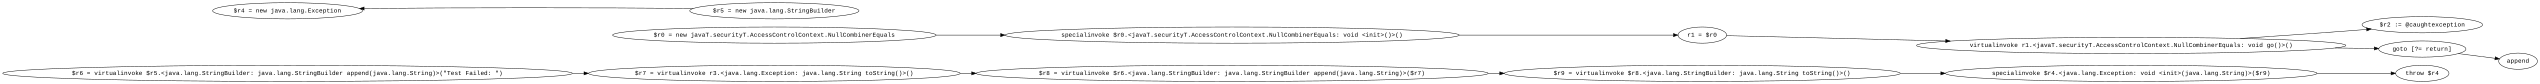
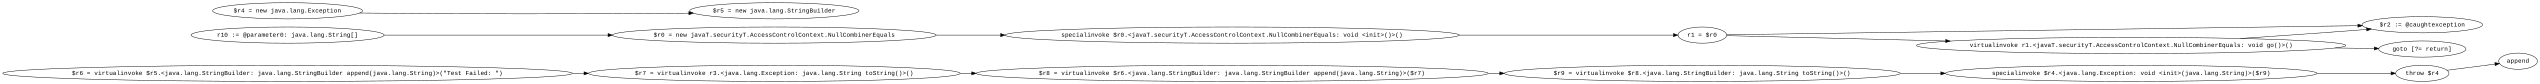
  digraph {
    fontname="Liberation Mono"
    rankdir=LR
    node [fontname="Liberation Mono"]
    edge [fontname="Liberation Mono"]
+   "r10 := @parameter0: java.lang.String[]"
    "$r0 = new javaT.securityT.AccessControlContext.NullCombinerEquals"
    "specialinvoke $r0.<javaT.securityT.AccessControlContext.NullCombinerEquals: void <init>()>()"
    "r1 = $r0"
    "virtualinvoke r1.<javaT.securityT.AccessControlContext.NullCombinerEquals: void go()>()"
    "$r2 := @caughtexception"
    "goto [?= return]"
    n8 [label=append]
    "$r4 = new java.lang.Exception"
    "$r5 = new java.lang.StringBuilder"
    "$r6 = virtualinvoke $r5.<java.lang.StringBuilder: java.lang.StringBuilder append(java.lang.String)>(\"Test Failed: \")"
    "$r7 = virtualinvoke r3.<java.lang.Exception: java.lang.String toString()>()"
    "$r8 = virtualinvoke $r6.<java.lang.StringBuilder: java.lang.StringBuilder append(java.lang.String)>($r7)"
    "$r9 = virtualinvoke $r8.<java.lang.StringBuilder: java.lang.String toString()>()"
    "specialinvoke $r4.<java.lang.Exception: void <init>(java.lang.String)>($r9)"
    "throw $r4"
+   "r10 := @parameter0: java.lang.String[]" -> "$r0 = new javaT.securityT.AccessControlContext.NullCombinerEquals"
    "$r0 = new javaT.securityT.AccessControlContext.NullCombinerEquals" -> "specialinvoke $r0.<javaT.securityT.AccessControlContext.NullCombinerEquals: void <init>()>()"
    "specialinvoke $r0.<javaT.securityT.AccessControlContext.NullCombinerEquals: void <init>()>()" -> "r1 = $r0"
    "r1 = $r0" -> "virtualinvoke r1.<javaT.securityT.AccessControlContext.NullCombinerEquals: void go()>()"
+   "r1 = $r0" -> "$r2 := @caughtexception"
    "virtualinvoke r1.<javaT.securityT.AccessControlContext.NullCombinerEquals: void go()>()" -> "$r2 := @caughtexception"
    "virtualinvoke r1.<javaT.securityT.AccessControlContext.NullCombinerEquals: void go()>()" -> "goto [?= return]"
-   "goto [?= return]" -> n8
-   "$r5 = new java.lang.StringBuilder" -> "$r4 = new java.lang.Exception"
+   "throw $r4" -> n8
+   "$r4 = new java.lang.Exception" -> "$r5 = new java.lang.StringBuilder"
    "$r6 = virtualinvoke $r5.<java.lang.StringBuilder: java.lang.StringBuilder append(java.lang.String)>(\"Test Failed: \")" -> "$r7 = virtualinvoke r3.<java.lang.Exception: java.lang.String toString()>()"
    "$r7 = virtualinvoke r3.<java.lang.Exception: java.lang.String toString()>()" -> "$r8 = virtualinvoke $r6.<java.lang.StringBuilder: java.lang.StringBuilder append(java.lang.String)>($r7)"
    "$r8 = virtualinvoke $r6.<java.lang.StringBuilder: java.lang.StringBuilder append(java.lang.String)>($r7)" -> "$r9 = virtualinvoke $r8.<java.lang.StringBuilder: java.lang.String toString()>()"
    "$r9 = virtualinvoke $r8.<java.lang.StringBuilder: java.lang.String toString()>()" -> "specialinvoke $r4.<java.lang.Exception: void <init>(java.lang.String)>($r9)"
    "specialinvoke $r4.<java.lang.Exception: void <init>(java.lang.String)>($r9)" -> "throw $r4"
  }
